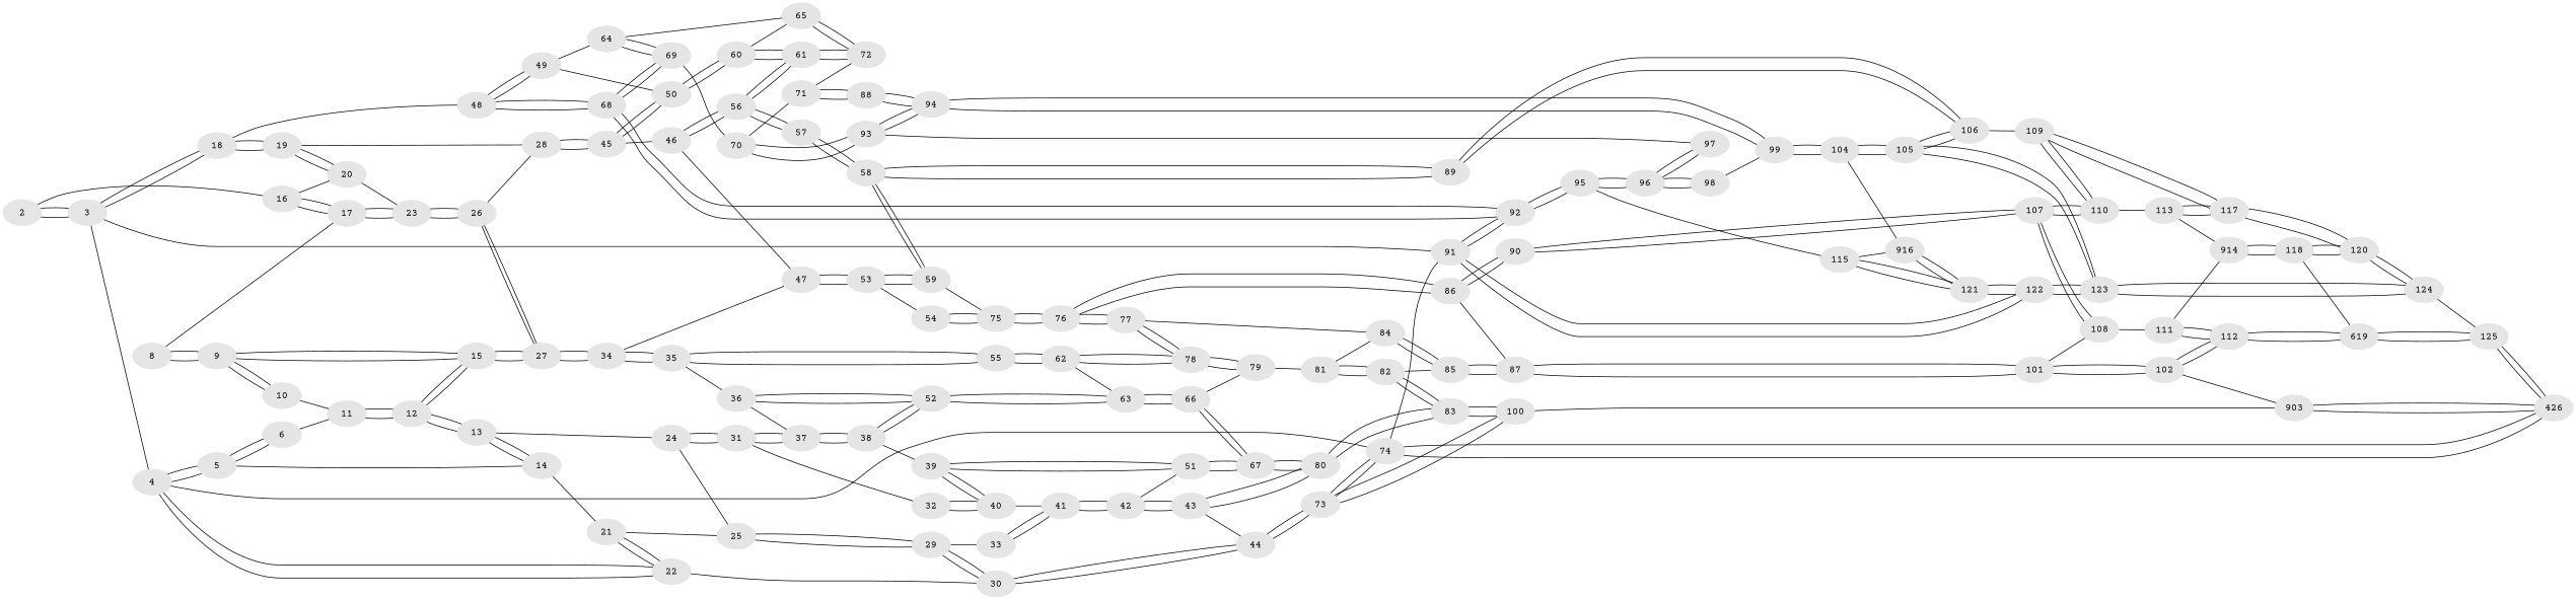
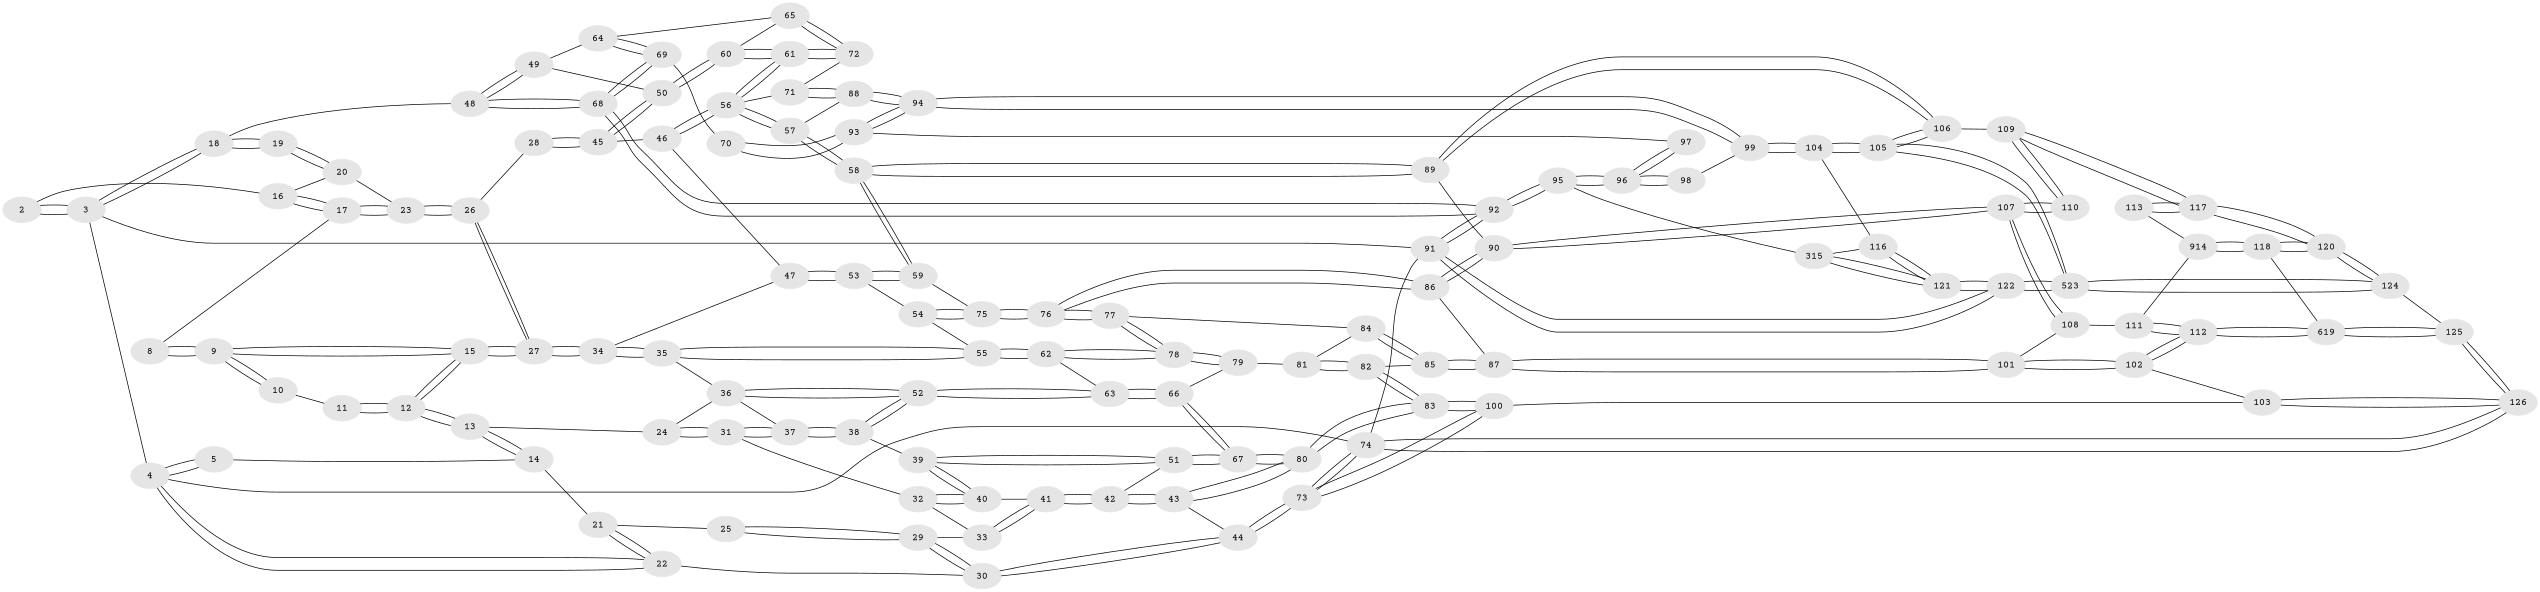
  graph {
    fontname="Courier Prime"
    rankdir=LR
    node [color=gray90 fontname="Courier Prime" style=filled]
    edge [fontname="Courier Prime"]
    2
    3
    16
    8
    9
    17
    4
    18
    91
    20
    5
    22
    74
    19
    48
    92
    122
-   6
    14
    30
-   126 [label=426]
+   126
    11
    21
    12
    10
    15
    23
    27
    13
    24
    25
    31
    34
    26
    28
    49
    68
    45
    29
    44
    32
    37
    33
    35
    47
    46
    50
    41
    73
    40
    38
    42
    36
    55
    53
    52
    62
    63
    39
    51
    67
    43
    80
    83
    100
    56
    60
    57
    61
    54
    59
    64
    69
    65
    66
    75
    76
    78
    58
    88
    72
    89
    94
    90
    106
    79
    70
    81
    95
    71
    93
    97
-   103 [label=903]
+   103
    77
    86
    84
    87
    85
    82
    101
    107
    102
    108
    99
    109
    110
-   123
+   123 [label=523]
    96
-   115
+   115 [label=315]
    104
    98
-   116 [label=916]
+   116
    121
    105
    112
    111
    n117 [label=619]
    124
    117
    113
    n121 [label=914]
    120
    118
    125
    2 -- 3
    2 -- 3
    2 -- 16
    3 -- 4
    3 -- 18
    3 -- 18
    3 -- 91
    16 -- 17
    16 -- 17
    16 -- 20
    8 -- 9
    8 -- 9
    8 -- 17
    9 -- 10
    9 -- 10
    9 -- 15
    9 -- 15
    17 -- 23
    17 -- 23
    4 -- 5
    4 -- 5
    4 -- 22
    4 -- 22
    4 -- 74
    18 -- 19
    18 -- 19
    18 -- 48
    91 -- 92
    91 -- 92
    91 -- 122
    91 -- 122
    20 -- 23
-   5 -- 6
-   5 -- 6
    5 -- 14
    22 -- 30
    74 -- 91
    74 -- 126
    74 -- 126
    19 -- 20
    19 -- 20
-   19 -- 28
    48 -- 49
    48 -- 49
    48 -- 68
    48 -- 68
    92 -- 95
    92 -- 95
    122 -- 123
    122 -- 123
-   6 -- 11
    14 -- 21
    30 -- 44
    30 -- 44
    11 -- 12
    11 -- 12
    21 -- 22
    21 -- 22
    21 -- 25
    12 -- 15
    12 -- 15
    12 -- 13
    12 -- 13
    10 -- 11
    15 -- 27
    15 -- 27
    23 -- 26
    23 -- 26
    27 -- 34
    27 -- 34
    13 -- 14
    13 -- 14
    13 -- 24
-   24 -- 25
+   24 -- 36
    24 -- 31
    24 -- 31
    25 -- 29
    25 -- 29
    31 -- 32
    31 -- 37
    31 -- 37
    34 -- 35
    34 -- 35
    34 -- 47
    26 -- 27
    26 -- 27
    26 -- 28
    28 -- 45
    28 -- 45
    49 -- 50
    49 -- 64
    68 -- 92
    68 -- 92
    68 -- 69
    68 -- 69
    45 -- 46
    45 -- 50
    45 -- 50
    29 -- 30
    29 -- 30
    29 -- 33
    44 -- 73
    44 -- 73
+   32 -- 33
    32 -- 40
    32 -- 40
    37 -- 38
    37 -- 38
    33 -- 41
    33 -- 41
    35 -- 36
    35 -- 55
    35 -- 55
    47 -- 53
    47 -- 53
    46 -- 47
    46 -- 56
    46 -- 56
    50 -- 60
    50 -- 60
    41 -- 42
    41 -- 42
    73 -- 74
    73 -- 74
    73 -- 100
    73 -- 100
    40 -- 41
    38 -- 52
    38 -- 52
    38 -- 39
    42 -- 51
    42 -- 43
    42 -- 43
    36 -- 37
    36 -- 52
    36 -- 52
    55 -- 62
    55 -- 62
    53 -- 54
    53 -- 59
    53 -- 59
    52 -- 63
    52 -- 63
    62 -- 63
    62 -- 78
    62 -- 78
    63 -- 66
    63 -- 66
    39 -- 40
    39 -- 40
    39 -- 51
    39 -- 51
    51 -- 67
    51 -- 67
    67 -- 80
    67 -- 80
    43 -- 44
    43 -- 80
    43 -- 80
    80 -- 83
    80 -- 83
    83 -- 100
    83 -- 100
    100 -- 103
    56 -- 57
    56 -- 57
    56 -- 61
    56 -- 61
    60 -- 61
    60 -- 61
    60 -- 65
    57 -- 58
    57 -- 58
+   57 -- 88
    61 -- 72
    61 -- 72
+   54 -- 55
    54 -- 75
    54 -- 75
    59 -- 75
    64 -- 69
    64 -- 69
    64 -- 65
    69 -- 70
    65 -- 72
    65 -- 72
    66 -- 67
    66 -- 67
    66 -- 79
    75 -- 76
    75 -- 76
    76 -- 77
    76 -- 77
    76 -- 86
    76 -- 86
    78 -- 79
    78 -- 79
    58 -- 59
    58 -- 59
    58 -- 89
    58 -- 89
    88 -- 94
    88 -- 94
+   89 -- 90
    89 -- 106
    89 -- 106
    94 -- 99
    94 -- 99
    90 -- 107
    90 -- 107
    106 -- 109
    79 -- 81
-   70 -- 71
+   56 -- 71
    70 -- 93
    70 -- 93
    81 -- 84
    81 -- 82
    81 -- 82
    95 -- 96
    95 -- 96
    95 -- 115
    71 -- 88
    71 -- 88
    71 -- 72
    93 -- 94
    93 -- 94
    93 -- 97
    103 -- 126
    103 -- 126
    77 -- 78
    77 -- 78
    77 -- 84
    86 -- 90
    86 -- 90
    86 -- 87
    84 -- 85
    84 -- 85
    87 -- 101
    87 -- 101
    85 -- 87
    85 -- 87
    82 -- 83
    82 -- 83
    82 -- 85
    101 -- 102
    101 -- 102
    101 -- 108
    107 -- 108
    107 -- 108
    107 -- 110
    107 -- 110
    102 -- 103
    102 -- 112
    102 -- 112
    108 -- 111
    99 -- 104
    99 -- 104
    109 -- 110
    109 -- 110
    109 -- 117
    109 -- 117
-   110 -- 113
    123 -- 124
    123 -- 124
    96 -- 97
    96 -- 97
    96 -- 98
    96 -- 98
    115 -- 116
    115 -- 121
    115 -- 121
    104 -- 116
    104 -- 105
    104 -- 105
    98 -- 99
    116 -- 121
    116 -- 121
    121 -- 122
    121 -- 122
    105 -- 106
    105 -- 106
    105 -- 123
    105 -- 123
    112 -- n117
    112 -- n117
    111 -- 112
    111 -- 112
    111 -- n121
    n117 -- 125
    n117 -- 125
    124 -- 125
    117 -- 120
    117 -- 120
    113 -- 117
    113 -- 117
    113 -- n121
    n121 -- 118
    n121 -- 118
    120 -- 124
    120 -- 124
    118 -- n117
    118 -- 120
    118 -- 120
    125 -- 126
    125 -- 126
  }
